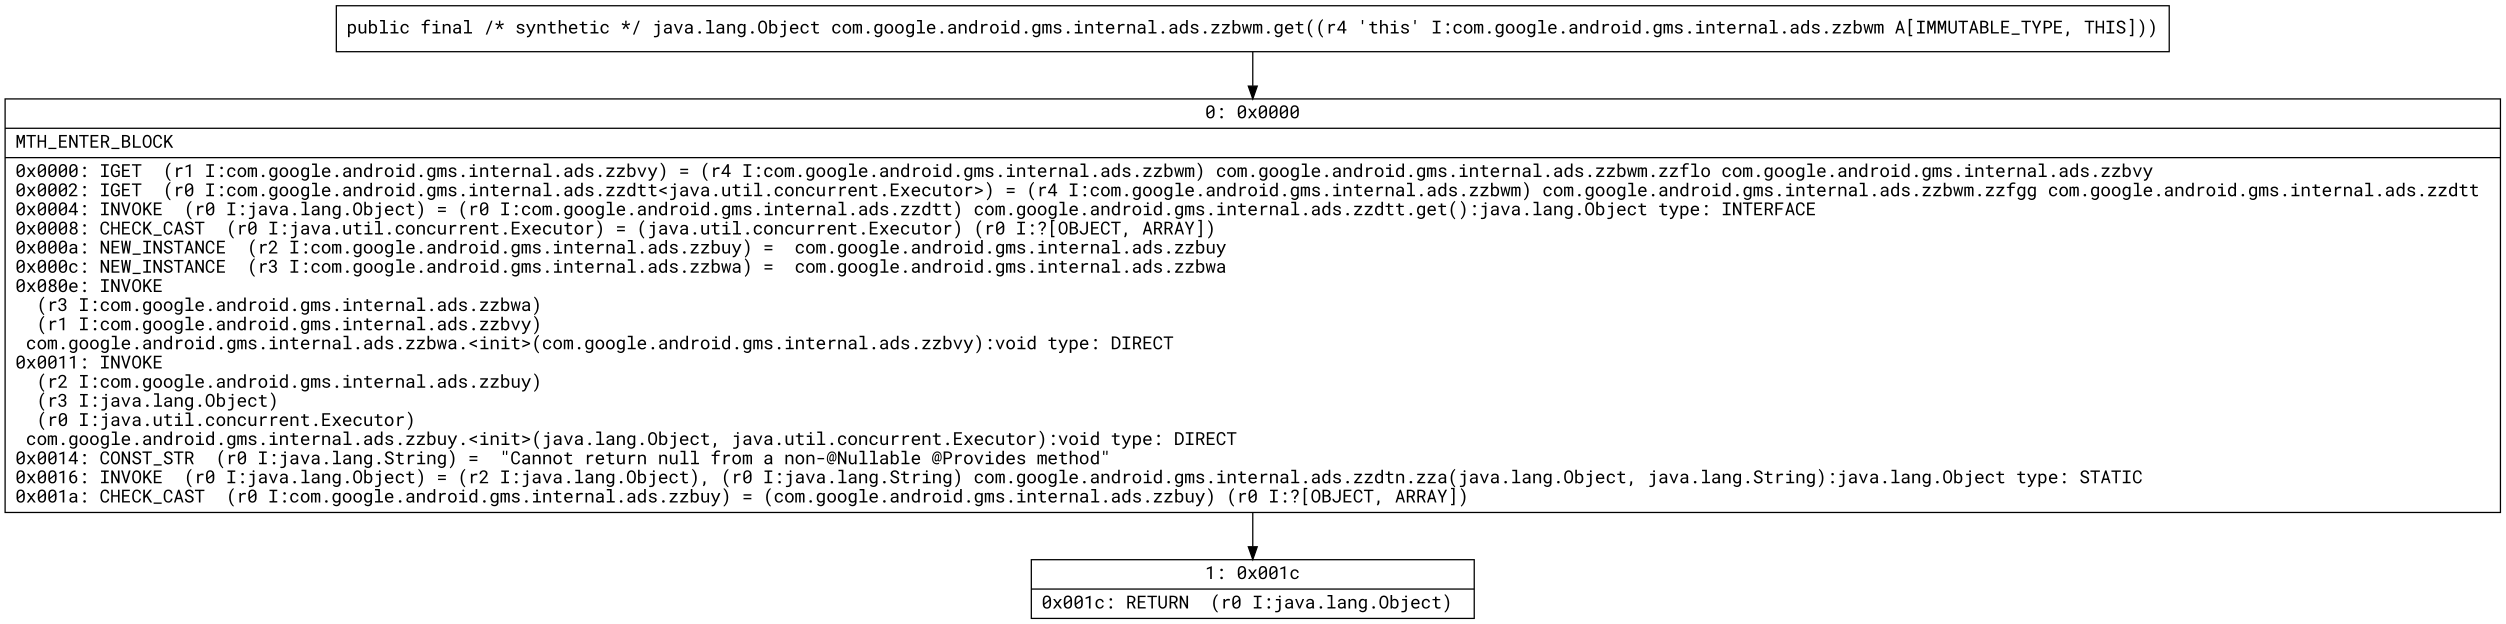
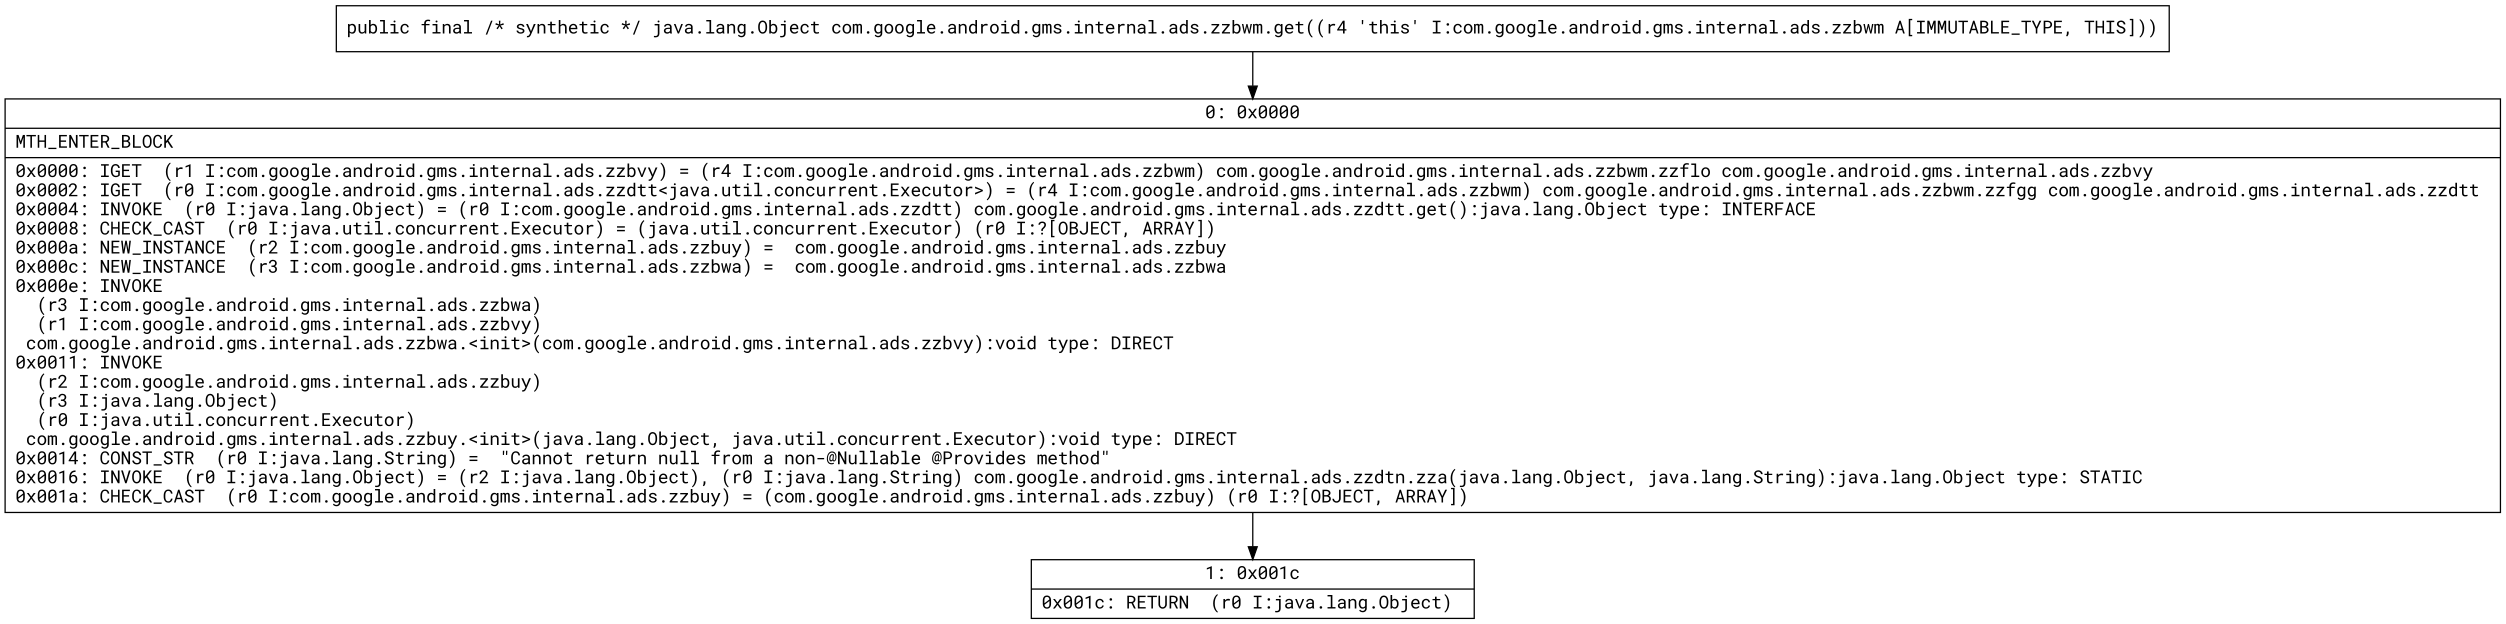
  digraph {
    fontname="Roboto Mono"
    node [shape=record fontname="Roboto Mono"]
    edge [fontname="Roboto Mono"]
-   n1 [label="{0\:\ 0x0000|MTH_ENTER_BLOCK\l|0x0000: IGET  (r1 I:com.google.android.gms.internal.ads.zzbvy) = (r4 I:com.google.android.gms.internal.ads.zzbwm) com.google.android.gms.internal.ads.zzbwm.zzflo com.google.android.gms.internal.ads.zzbvy \l0x0002: IGET  (r0 I:com.google.android.gms.internal.ads.zzdtt\<java.util.concurrent.Executor\>) = (r4 I:com.google.android.gms.internal.ads.zzbwm) com.google.android.gms.internal.ads.zzbwm.zzfgg com.google.android.gms.internal.ads.zzdtt \l0x0004: INVOKE  (r0 I:java.lang.Object) = (r0 I:com.google.android.gms.internal.ads.zzdtt) com.google.android.gms.internal.ads.zzdtt.get():java.lang.Object type: INTERFACE \l0x0008: CHECK_CAST  (r0 I:java.util.concurrent.Executor) = (java.util.concurrent.Executor) (r0 I:?[OBJECT, ARRAY]) \l0x000a: NEW_INSTANCE  (r2 I:com.google.android.gms.internal.ads.zzbuy) =  com.google.android.gms.internal.ads.zzbuy \l0x000c: NEW_INSTANCE  (r3 I:com.google.android.gms.internal.ads.zzbwa) =  com.google.android.gms.internal.ads.zzbwa \l0x080e: INVOKE  \l  (r3 I:com.google.android.gms.internal.ads.zzbwa)\l  (r1 I:com.google.android.gms.internal.ads.zzbvy)\l com.google.android.gms.internal.ads.zzbwa.\<init\>(com.google.android.gms.internal.ads.zzbvy):void type: DIRECT \l0x0011: INVOKE  \l  (r2 I:com.google.android.gms.internal.ads.zzbuy)\l  (r3 I:java.lang.Object)\l  (r0 I:java.util.concurrent.Executor)\l com.google.android.gms.internal.ads.zzbuy.\<init\>(java.lang.Object, java.util.concurrent.Executor):void type: DIRECT \l0x0014: CONST_STR  (r0 I:java.lang.String) =  \"Cannot return null from a non\-@Nullable @Provides method\" \l0x0016: INVOKE  (r0 I:java.lang.Object) = (r2 I:java.lang.Object), (r0 I:java.lang.String) com.google.android.gms.internal.ads.zzdtn.zza(java.lang.Object, java.lang.String):java.lang.Object type: STATIC \l0x001a: CHECK_CAST  (r0 I:com.google.android.gms.internal.ads.zzbuy) = (com.google.android.gms.internal.ads.zzbuy) (r0 I:?[OBJECT, ARRAY]) \l}"]
+   n1 [label="{0\:\ 0x0000|MTH_ENTER_BLOCK\l|0x0000: IGET  (r1 I:com.google.android.gms.internal.ads.zzbvy) = (r4 I:com.google.android.gms.internal.ads.zzbwm) com.google.android.gms.internal.ads.zzbwm.zzflo com.google.android.gms.internal.ads.zzbvy \l0x0002: IGET  (r0 I:com.google.android.gms.internal.ads.zzdtt\<java.util.concurrent.Executor\>) = (r4 I:com.google.android.gms.internal.ads.zzbwm) com.google.android.gms.internal.ads.zzbwm.zzfgg com.google.android.gms.internal.ads.zzdtt \l0x0004: INVOKE  (r0 I:java.lang.Object) = (r0 I:com.google.android.gms.internal.ads.zzdtt) com.google.android.gms.internal.ads.zzdtt.get():java.lang.Object type: INTERFACE \l0x0008: CHECK_CAST  (r0 I:java.util.concurrent.Executor) = (java.util.concurrent.Executor) (r0 I:?[OBJECT, ARRAY]) \l0x000a: NEW_INSTANCE  (r2 I:com.google.android.gms.internal.ads.zzbuy) =  com.google.android.gms.internal.ads.zzbuy \l0x000c: NEW_INSTANCE  (r3 I:com.google.android.gms.internal.ads.zzbwa) =  com.google.android.gms.internal.ads.zzbwa \l0x000e: INVOKE  \l  (r3 I:com.google.android.gms.internal.ads.zzbwa)\l  (r1 I:com.google.android.gms.internal.ads.zzbvy)\l com.google.android.gms.internal.ads.zzbwa.\<init\>(com.google.android.gms.internal.ads.zzbvy):void type: DIRECT \l0x0011: INVOKE  \l  (r2 I:com.google.android.gms.internal.ads.zzbuy)\l  (r3 I:java.lang.Object)\l  (r0 I:java.util.concurrent.Executor)\l com.google.android.gms.internal.ads.zzbuy.\<init\>(java.lang.Object, java.util.concurrent.Executor):void type: DIRECT \l0x0014: CONST_STR  (r0 I:java.lang.String) =  \"Cannot return null from a non\-@Nullable @Provides method\" \l0x0016: INVOKE  (r0 I:java.lang.Object) = (r2 I:java.lang.Object), (r0 I:java.lang.String) com.google.android.gms.internal.ads.zzdtn.zza(java.lang.Object, java.lang.String):java.lang.Object type: STATIC \l0x001a: CHECK_CAST  (r0 I:com.google.android.gms.internal.ads.zzbuy) = (com.google.android.gms.internal.ads.zzbuy) (r0 I:?[OBJECT, ARRAY]) \l}"]
    n2 [label="{1\:\ 0x001c|0x001c: RETURN  (r0 I:java.lang.Object) \l}"]
    n3 [label="{public final \/* synthetic *\/ java.lang.Object com.google.android.gms.internal.ads.zzbwm.get((r4 'this' I:com.google.android.gms.internal.ads.zzbwm A[IMMUTABLE_TYPE, THIS])) }"]
    n1 -> n2
    n3 -> n1
  }
